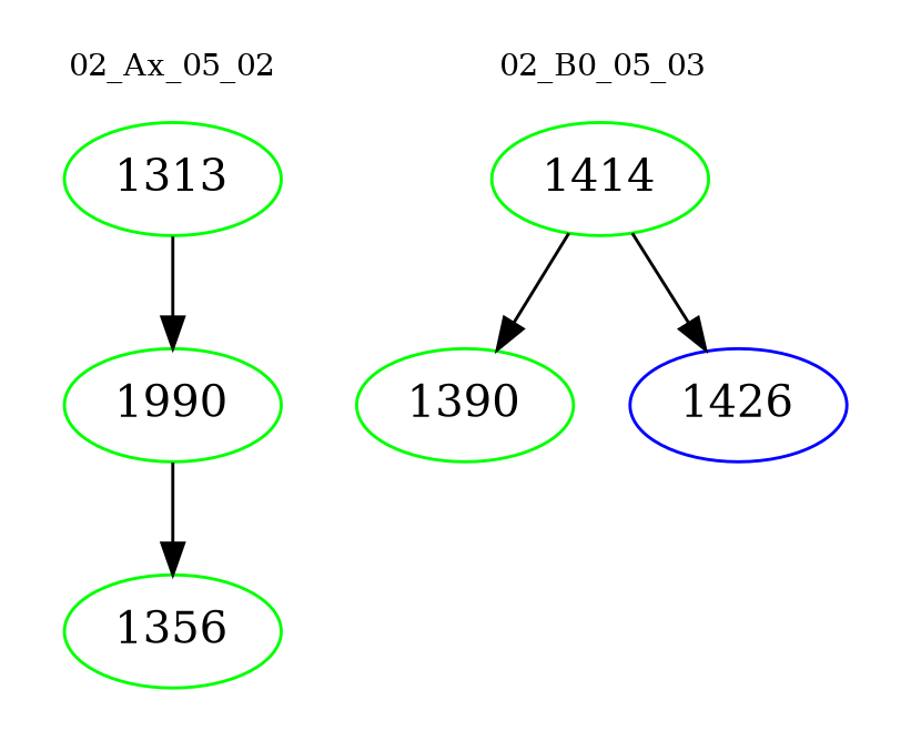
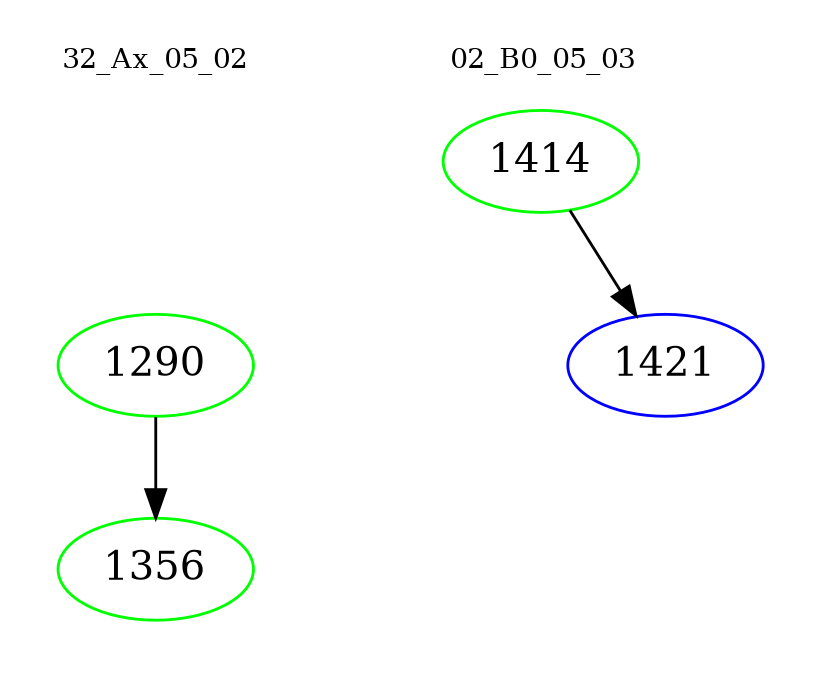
  digraph {
    node [color=green]
    edge [color=black]
-   n1 [label=1313]
-   n2 [label=1990]
+   n2 [label=1290]
    n3 [label=1356]
    n4 [label=1414]
-   n5 [label=1390]
-   n6 [color=blue label=1426]
+   n6 [color=blue label=1421]
    subgraph cluster_1 {
      color=white
      fontsize=10
-     label="02_Ax_05_02"
-     n1
+     label="32_Ax_05_02"
      n2
      n3
    }
    subgraph cluster_2 {
      color=white
      fontsize=10
      label="02_B0_05_03"
      n4
-     n5
      n6
    }
-   n1 -> n2
    n2 -> n3
-   n4 -> n5
    n4 -> n6
  }
